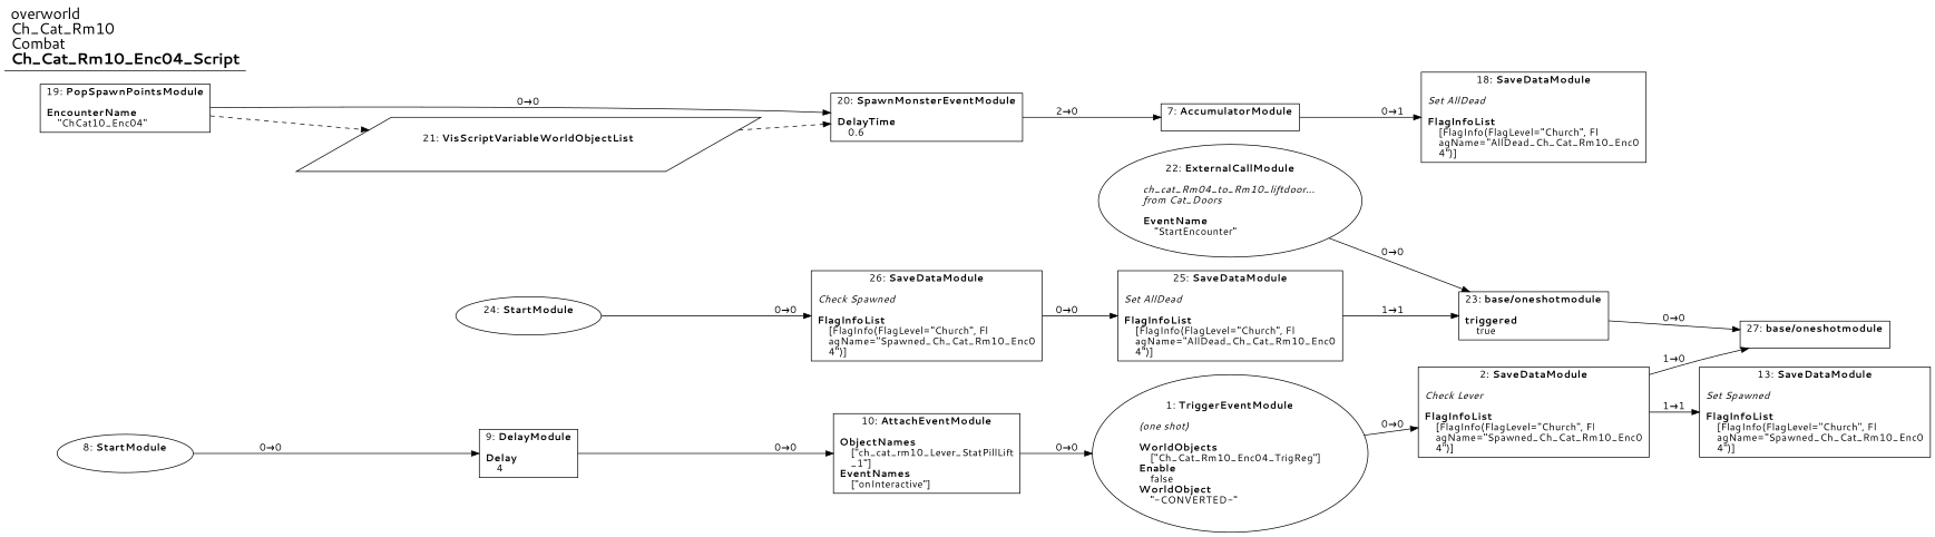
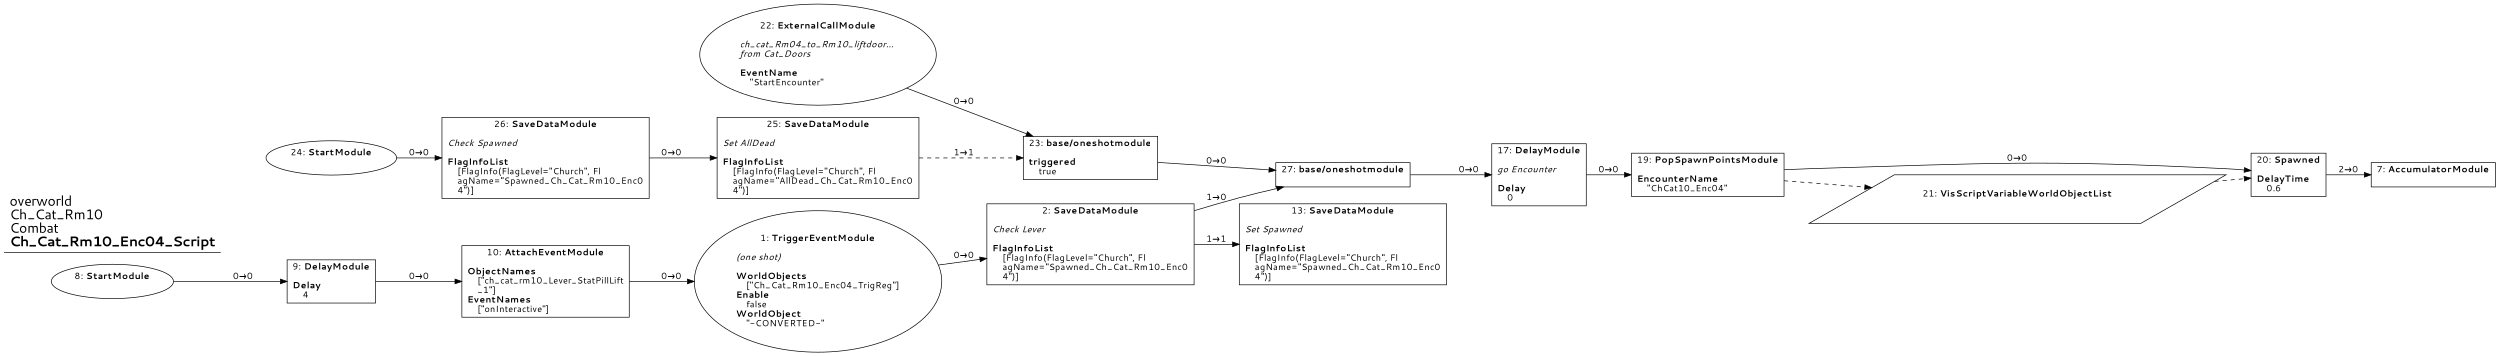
  digraph {
    fontname="Segoe UI"
    rankdir=LR
    splines=spline
    node [fontname="Segoe UI" shape=box]
    edge [fontname="Segoe UI"]
    n1 [label=<1: <b>TriggerEventModule</b><br/><br/><i>(one shot)<br align="left"/></i><br align="left"/><b>WorldObjects</b><br align="left"/>    [&quot;Ch_Cat_Rm10_Enc04_TrigReg&quot;]<br align="left"/><b>Enable</b><br align="left"/>    false<br align="left"/><b>WorldObject</b><br align="left"/>    &quot;-CONVERTED-&quot;<br align="left"/>> shape=oval]
    n2 [label=<2: <b>SaveDataModule</b><br/><br/><i>Check Lever<br align="left"/></i><br align="left"/><b>FlagInfoList</b><br align="left"/>    [FlagInfo(FlagLevel=&quot;Church&quot;, Fl<br align="left"/>    agName=&quot;Spawned_Ch_Cat_Rm10_Enc0<br align="left"/>    4&quot;)]<br align="left"/>>]
    n3 [label=<13: <b>SaveDataModule</b><br/><br/><i>Set Spawned<br align="left"/></i><br align="left"/><b>FlagInfoList</b><br align="left"/>    [FlagInfo(FlagLevel=&quot;Church&quot;, Fl<br align="left"/>    agName=&quot;Spawned_Ch_Cat_Rm10_Enc0<br align="left"/>    4&quot;)]<br align="left"/>>]
    n4 [label=<27: <b>base/oneshotmodule</b><br/><br/>>]
+   n5 [label=<17: <b>DelayModule</b><br/><br/><i>go Encounter<br align="left"/></i><br align="left"/><b>Delay</b><br align="left"/>    0<br align="left"/>>]
    n6 [label=<19: <b>PopSpawnPointsModule</b><br/><br/><b>EncounterName</b><br align="left"/>    &quot;ChCat10_Enc04&quot;<br align="left"/>>]
    n7 [label=<7: <b>AccumulatorModule</b><br/><br/>>]
-   n8 [label=<18: <b>SaveDataModule</b><br/><br/><i>Set AllDead<br align="left"/></i><br align="left"/><b>FlagInfoList</b><br align="left"/>    [FlagInfo(FlagLevel=&quot;Church&quot;, Fl<br align="left"/>    agName=&quot;AllDead_Ch_Cat_Rm10_Enc0<br align="left"/>    4&quot;)]<br align="left"/>>]
    n9 [label=<8: <b>StartModule</b><br/><br/>> shape=oval]
    n10 [label=<9: <b>DelayModule</b><br/><br/><b>Delay</b><br align="left"/>    4<br align="left"/>>]
    n11 [label=<10: <b>AttachEventModule</b><br/><br/><b>ObjectNames</b><br align="left"/>    [&quot;ch_cat_rm10_Lever_StatPillLift<br align="left"/>    _1&quot;]<br align="left"/><b>EventNames</b><br align="left"/>    [&quot;onInteractive&quot;]<br align="left"/>>]
-   n12 [label=<20: <b>SpawnMonsterEventModule</b><br/><br/><b>DelayTime</b><br align="left"/>    0.6<br align="left"/>>]
+   n12 [label=<20: <b>Spawned</b><br/><br/><b>DelayTime</b><br align="left"/>    0.6<br align="left"/>>]
    n13 [label=<21: <b>VisScriptVariableWorldObjectList</b><br/><br/>> shape=parallelogram]
    n14 [label=<22: <b>ExternalCallModule</b><br/><br/><i>ch_cat_Rm04_to_Rm10_liftdoor... <br align="left"/>from Cat_Doors<br align="left"/></i><br align="left"/><b>EventName</b><br align="left"/>    &quot;StartEncounter&quot;<br align="left"/>> shape=oval]
    n15 [label=<23: <b>base/oneshotmodule</b><br/><br/><b>triggered</b><br align="left"/>    true<br align="left"/>>]
    n16 [label=<24: <b>StartModule</b><br/><br/>> shape=oval]
    n17 [label=<26: <b>SaveDataModule</b><br/><br/><i>Check Spawned<br align="left"/></i><br align="left"/><b>FlagInfoList</b><br align="left"/>    [FlagInfo(FlagLevel=&quot;Church&quot;, Fl<br align="left"/>    agName=&quot;Spawned_Ch_Cat_Rm10_Enc0<br align="left"/>    4&quot;)]<br align="left"/>>]
    n18 [label=<25: <b>SaveDataModule</b><br/><br/><i>Set AllDead<br align="left"/></i><br align="left"/><b>FlagInfoList</b><br align="left"/>    [FlagInfo(FlagLevel=&quot;Church&quot;, Fl<br align="left"/>    agName=&quot;AllDead_Ch_Cat_Rm10_Enc0<br align="left"/>    4&quot;)]<br align="left"/>>]
    n19 [label=<<font point-size="20">overworld<br align="left"/>Ch_Cat_Rm10<br align="left"/>Combat<br align="left"/><b>Ch_Cat_Rm10_Enc04_Script</b><br align="left"/></font>> shape=underline]
    n1 -> n2 [label="0→0"]
    n2 -> n3 [label="1→1"]
    n2 -> n4 [label="1→0"]
+   n4 -> n5 [label="0→0"]
+   n5 -> n6 [label="0→0"]
    n6 -> n12 [label="0→0"]
    n6 -> n13 [style=dashed]
-   n7 -> n8 [label="0→1"]
    n9 -> n10 [label="0→0"]
    n10 -> n11 [label="0→0"]
    n11 -> n1 [label="0→0"]
    n12 -> n7 [label="2→0"]
    n13 -> n12 [style=dashed]
    n14 -> n15 [label="0→0"]
    n15 -> n4 [label="0→0"]
    n16 -> n17 [label="0→0"]
    n17 -> n18 [label="0→0"]
-   n18 -> n15 [label="1→1"]
+   n18 -> n15 [label="1→1" style=dashed]
  }
